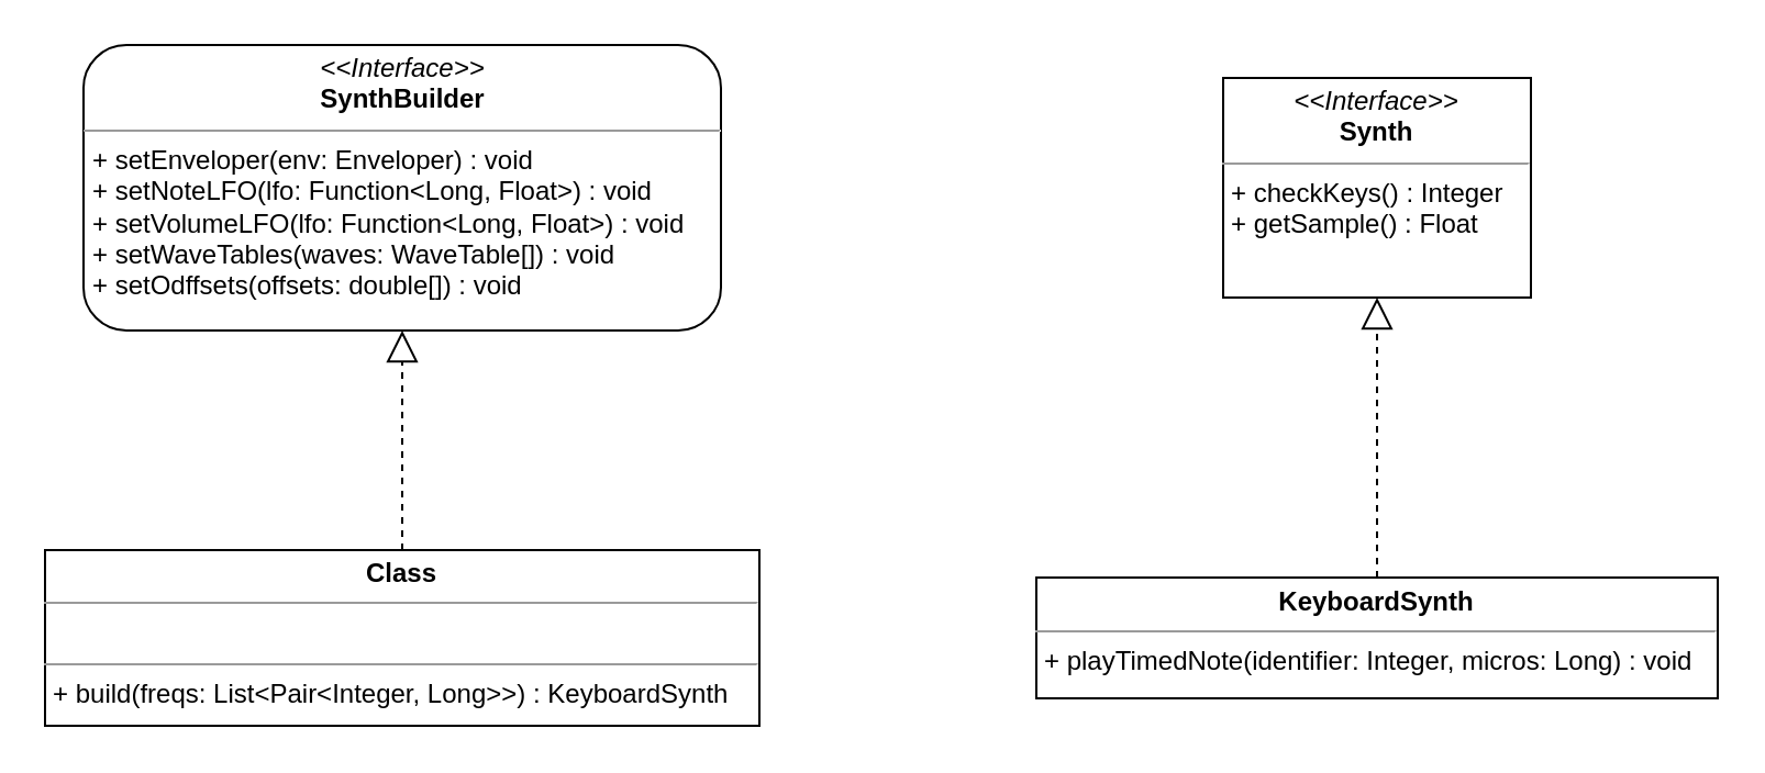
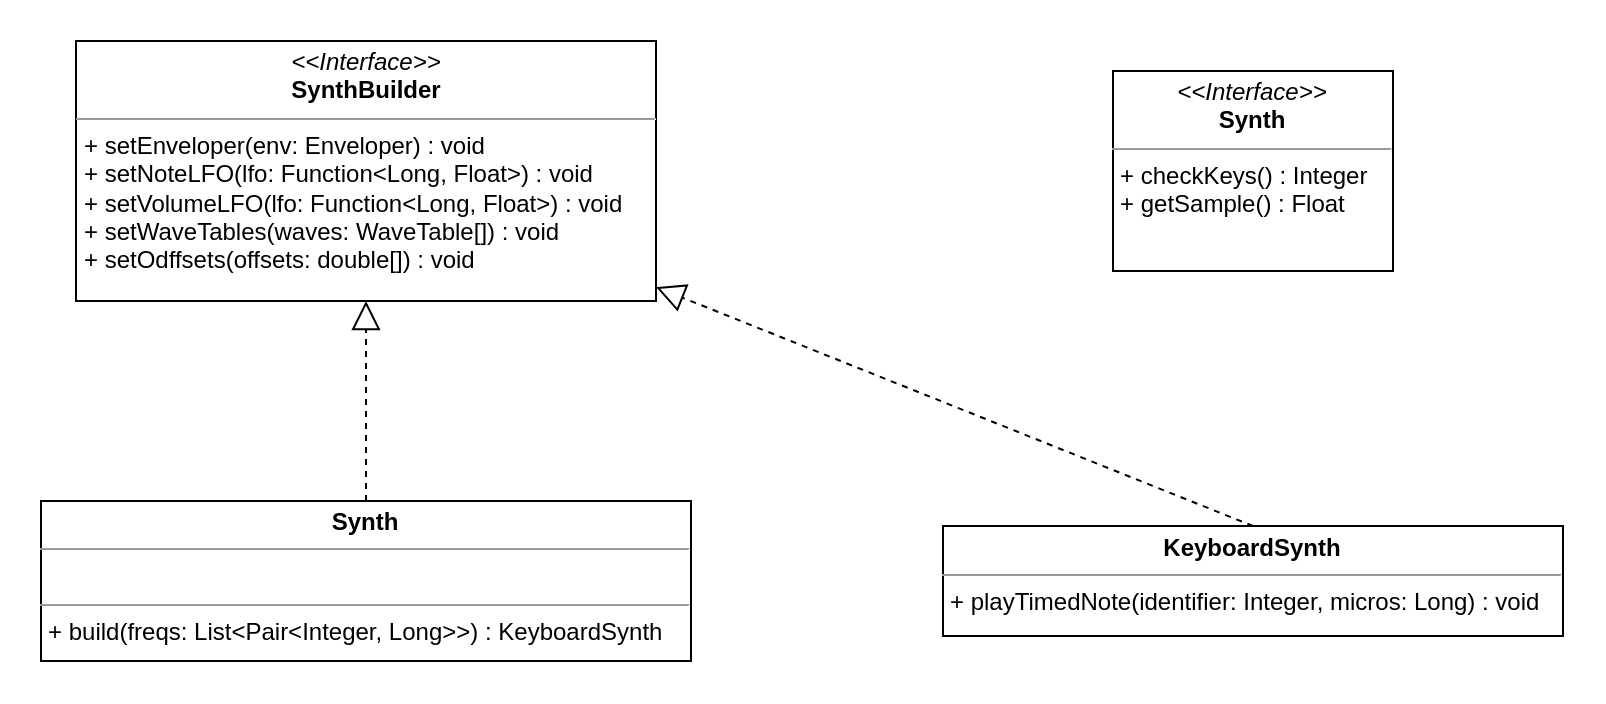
  <mxCell id="0" />
  <mxCell id="1" parent="0" />
- <mxCell id="2" value="&lt;p style=&quot;margin: 0px ; margin-top: 4px ; text-align: center&quot;&gt;&lt;i&gt;&amp;lt;&amp;lt;Interface&amp;gt;&amp;gt;&lt;/i&gt;&lt;br&gt;&lt;b&gt;SynthBuilder&lt;/b&gt;&lt;/p&gt;&lt;hr size=&quot;1&quot;&gt;&lt;p style=&quot;margin: 0px 0px 0px 4px&quot;&gt;+ setEnveloper(env: Enveloper) : void&lt;br&gt;&lt;/p&gt;&lt;p style=&quot;margin: 0px 0px 0px 4px&quot;&gt;+ setNoteLFO(lfo: Function&amp;lt;Long, Float&amp;gt;) : void&lt;/p&gt;&lt;p style=&quot;margin: 0px 0px 0px 4px&quot;&gt;+ setVolumeLFO(lfo: Function&amp;lt;Long, Float&amp;gt;) : void&lt;/p&gt;&lt;p style=&quot;margin: 0px 0px 0px 4px&quot;&gt;+ setWaveTables(waves: WaveTable[]) : void&lt;/p&gt;&lt;p style=&quot;margin: 0px 0px 0px 4px&quot;&gt;+ setOdffsets(offsets: double[]) : void&lt;/p&gt;" style="verticalAlign=top;align=left;overflow=fill;fontSize=12;fontFamily=Helvetica;html=1;rounded=1;" vertex="1" parent="1"><mxGeometry x="37.5" y="20" width="290" height="130" as="geometry" /></mxCell>
- <mxCell id="3" value="&lt;p style=&quot;margin: 0px ; margin-top: 4px ; text-align: center&quot;&gt;&lt;b&gt;Class&lt;/b&gt;&lt;/p&gt;&lt;hr size=&quot;1&quot;&gt;&lt;p style=&quot;margin: 0px ; margin-left: 4px&quot;&gt;&lt;br&gt;&lt;/p&gt;&lt;hr size=&quot;1&quot;&gt;&lt;p style=&quot;margin: 0px ; margin-left: 4px&quot;&gt;+ build(freqs: List&amp;lt;Pair&amp;lt;Integer, Long&amp;gt;&amp;gt;) : KeyboardSynth&lt;/p&gt;" style="verticalAlign=top;align=left;overflow=fill;fontSize=12;fontFamily=Helvetica;html=1;" vertex="1" parent="1"><mxGeometry x="20" y="250" width="325" height="80" as="geometry" /></mxCell>
+ <mxCell id="2" value="&lt;p style=&quot;margin: 0px ; margin-top: 4px ; text-align: center&quot;&gt;&lt;i&gt;&amp;lt;&amp;lt;Interface&amp;gt;&amp;gt;&lt;/i&gt;&lt;br&gt;&lt;b&gt;SynthBuilder&lt;/b&gt;&lt;/p&gt;&lt;hr size=&quot;1&quot;&gt;&lt;p style=&quot;margin: 0px 0px 0px 4px&quot;&gt;+ setEnveloper(env: Enveloper) : void&lt;br&gt;&lt;/p&gt;&lt;p style=&quot;margin: 0px 0px 0px 4px&quot;&gt;+ setNoteLFO(lfo: Function&amp;lt;Long, Float&amp;gt;) : void&lt;/p&gt;&lt;p style=&quot;margin: 0px 0px 0px 4px&quot;&gt;+ setVolumeLFO(lfo: Function&amp;lt;Long, Float&amp;gt;) : void&lt;/p&gt;&lt;p style=&quot;margin: 0px 0px 0px 4px&quot;&gt;+ setWaveTables(waves: WaveTable[]) : void&lt;/p&gt;&lt;p style=&quot;margin: 0px 0px 0px 4px&quot;&gt;+ setOdffsets(offsets: double[]) : void&lt;/p&gt;" style="verticalAlign=top;align=left;overflow=fill;fontSize=12;fontFamily=Helvetica;html=1;" vertex="1" parent="1"><mxGeometry x="37.5" y="20" width="290" height="130" as="geometry" /></mxCell>
+ <mxCell id="3" value="&lt;p style=&quot;margin: 0px ; margin-top: 4px ; text-align: center&quot;&gt;&lt;b&gt;Synth&lt;/b&gt;&lt;/p&gt;&lt;hr size=&quot;1&quot;&gt;&lt;p style=&quot;margin: 0px ; margin-left: 4px&quot;&gt;&lt;br&gt;&lt;/p&gt;&lt;hr size=&quot;1&quot;&gt;&lt;p style=&quot;margin: 0px ; margin-left: 4px&quot;&gt;+ build(freqs: List&amp;lt;Pair&amp;lt;Integer, Long&amp;gt;&amp;gt;) : KeyboardSynth&lt;/p&gt;" style="verticalAlign=top;align=left;overflow=fill;fontSize=12;fontFamily=Helvetica;html=1;" vertex="1" parent="1"><mxGeometry x="20" y="250" width="325" height="80" as="geometry" /></mxCell>
  <mxCell id="4" value="" style="endArrow=block;dashed=1;endFill=0;endSize=12;html=1;" edge="1" parent="1" source="3" target="2"><mxGeometry width="160" relative="1" as="geometry"><mxPoint x="217.5" y="290" as="sourcePoint" /><mxPoint x="377.5" y="290" as="targetPoint" /></mxGeometry></mxCell>
  <mxCell id="5" value="&lt;p style=&quot;margin: 0px ; margin-top: 4px ; text-align: center&quot;&gt;&lt;i&gt;&amp;lt;&amp;lt;Interface&amp;gt;&amp;gt;&lt;/i&gt;&lt;br&gt;&lt;b&gt;Synth&lt;/b&gt;&lt;/p&gt;&lt;hr size=&quot;1&quot;&gt;&lt;p style=&quot;margin: 0px ; margin-left: 4px&quot;&gt;+ checkKeys() : Integer&lt;/p&gt;&lt;p style=&quot;margin: 0px ; margin-left: 4px&quot;&gt;+ getSample() : Float&lt;/p&gt;" style="verticalAlign=top;align=left;overflow=fill;fontSize=12;fontFamily=Helvetica;html=1;" vertex="1" parent="1"><mxGeometry x="556" y="35" width="140" height="100" as="geometry" /></mxCell>
  <mxCell id="6" value="&lt;p style=&quot;margin: 0px ; margin-top: 4px ; text-align: center&quot;&gt;&lt;b&gt;KeyboardSynth&lt;/b&gt;&lt;/p&gt;&lt;hr size=&quot;1&quot;&gt;&lt;p style=&quot;margin: 0px ; margin-left: 4px&quot;&gt;+ playTimedNote(identifier: Integer, micros: Long) : void&lt;/p&gt;" style="verticalAlign=top;align=left;overflow=fill;fontSize=12;fontFamily=Helvetica;html=1;" vertex="1" parent="1"><mxGeometry x="471" y="262.5" width="310" height="55" as="geometry" /></mxCell>
- <mxCell id="7" value="" style="endArrow=block;dashed=1;endFill=0;endSize=12;html=1;exitX=0.5;exitY=0;exitDx=0;exitDy=0;" edge="1" parent="1" source="6" target="5"><mxGeometry width="160" relative="1" as="geometry"><mxPoint x="601" y="262.5" as="sourcePoint" /><mxPoint x="776" y="220" as="targetPoint" /></mxGeometry></mxCell>
+ <mxCell id="7" value="" style="endArrow=block;dashed=1;endFill=0;endSize=12;html=1;exitX=0.5;exitY=0;exitDx=0;exitDy=0;" edge="1" parent="1" source="6" target="2"><mxGeometry width="160" relative="1" as="geometry"><mxPoint x="601" y="262.5" as="sourcePoint" /><mxPoint x="776" y="220" as="targetPoint" /></mxGeometry></mxCell>
